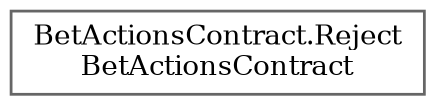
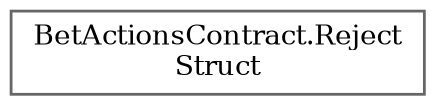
  digraph {
    rankdir=LR
    fontname="DejaVu Serif"
-   n1 [color=grey40 fillcolor=white fontname="DejaVu Serif" fontsize=10 height=0.2 label="BetActionsContract.Reject\lBetActionsContract" shape=box style=filled width=0.4]
+   n1 [color=grey40 fillcolor=white fontname="DejaVu Serif" fontsize=10 height=0.2 label="BetActionsContract.Reject\lStruct" shape=box style=filled width=0.4]
  }
